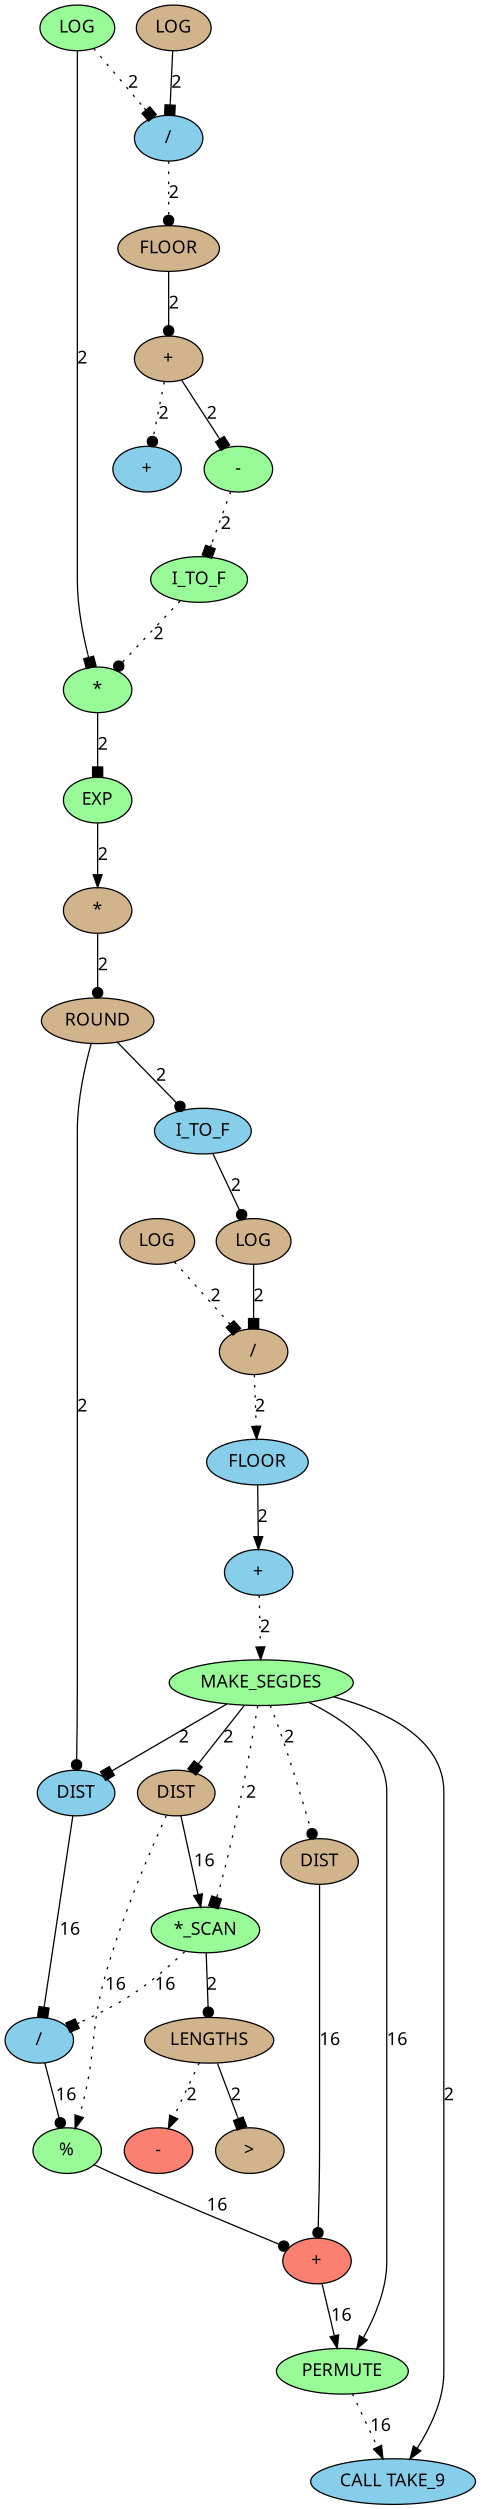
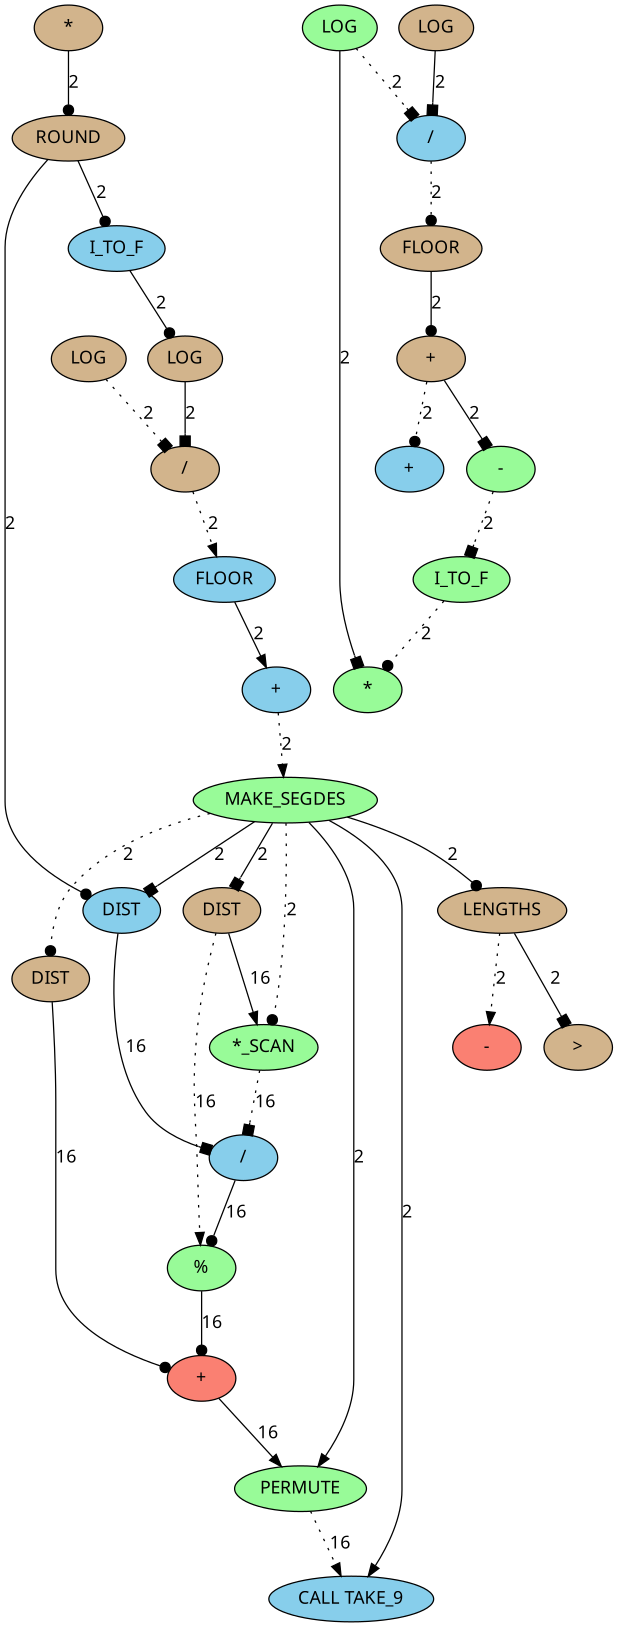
  digraph {
    fontname="Noto Sans"
    node [cost=86 fillcolor=tan fontname="Noto Sans" style=filled]
    edge [arrowhead=dot cost=2 fontname="Noto Sans" style=solid]
    n1 [fillcolor=salmon label="-"]
    n2 [fillcolor=palegreen label=I_TO_F]
    n3 [fillcolor=palegreen label="*"]
-   n4 [cost=6621 fillcolor=palegreen label=EXP]
    n5 [cost=215 fillcolor=palegreen label="*_SCAN"]
    n6 [cost=172 fillcolor=skyblue label="/"]
    n7 [cost=258 fillcolor=palegreen label="%"]
    n8 [cost=1934 label=FLOOR]
    n9 [cost=129 label="+"]
    n10 [cost=0 fillcolor=skyblue label="+"]
    n11 [cost=44 fillcolor=palegreen label="-"]
    n12 [cost=87 fillcolor=salmon label="+"]
    n13 [cost=258 fillcolor=palegreen label=PERMUTE]
    n14 [cost=0 fillcolor=skyblue label="CALL TAKE_9"]
    n15 [cost=85 fillcolor=palegreen label=LOG]
    n16 [fillcolor=skyblue label="/"]
    n17 [cost=603 label=ROUND]
    n18 [cost=44 fillcolor=skyblue label=I_TO_F]
    n19 [cost=44 fillcolor=skyblue label=DIST]
    n20 [label=LOG]
    n21 [cost=85 label="/"]
    n22 [fillcolor=skyblue label=FLOOR]
    n23 [cost=85 label="*"]
    n24 [cost=44 label=DIST]
    n25 [label=LENGTHS]
    n26 [cost=301 label="\>"]
    n27 [fillcolor=skyblue label="+"]
    n28 [cost=129 fillcolor=palegreen label=MAKE_SEGDES]
    n29 [cost=85 label=DIST]
    n30 [label=LOG]
    n31 [cost=2022 label=LOG]
    n2 -> n3 [label=2 style=dotted]
-   n3 -> n4 [arrowhead=box label=2]
-   n4 -> n23 [arrowhead=normal label=2]
    n5 -> n6 [arrowhead=box cost=16 label=16 style=dotted]
    n6 -> n7 [cost=16 label=16]
    n7 -> n12 [cost=16 label=16]
    n8 -> n9 [label=2]
    n9 -> n10 [label=2 style=dotted]
    n9 -> n11 [arrowhead=box label=2]
    n11 -> n2 [arrowhead=box label=2 style=dotted]
    n12 -> n13 [arrowhead=normal cost=16 label=16]
    n13 -> n14 [arrowhead=normal cost=16 label=16 style=dotted]
    n15 -> n3 [arrowhead=box label=2]
    n15 -> n16 [arrowhead=box label=2 style=dotted]
    n16 -> n8 [label=2 style=dotted]
    n17 -> n18 [label=2]
    n17 -> n19 [label=2]
    n18 -> n20 [label=2]
    n19 -> n6 [arrowhead=box cost=16 label=16]
    n20 -> n21 [arrowhead=box label=2]
    n21 -> n22 [arrowhead=normal label=2 style=dotted]
    n22 -> n27 [arrowhead=normal label=2]
    n23 -> n17 [label=2]
    n24 -> n12 [cost=16 label=16]
    n25 -> n1 [arrowhead=normal label=2 style=dotted]
    n25 -> n26 [arrowhead=box label=2]
    n27 -> n28 [arrowhead=normal label=2 style=dotted]
-   n28 -> n5 [arrowhead=box label=2 style=dotted]
-   n28 -> n13 [arrowhead=normal label=16]
+   n28 -> n5 [label=2 style=dotted]
+   n28 -> n13 [arrowhead=normal label=2]
    n28 -> n14 [arrowhead=normal label=2]
    n28 -> n19 [arrowhead=box label=2]
    n28 -> n24 [label=2 style=dotted]
-   n5 -> n25 [label=2]
+   n28 -> n25 [label=2]
    n28 -> n29 [arrowhead=box label=2]
    n29 -> n5 [arrowhead=normal cost=16 label=16]
    n29 -> n7 [arrowhead=normal cost=16 label=16 style=dotted]
    n30 -> n21 [arrowhead=box label=2 style=dotted]
    n31 -> n16 [arrowhead=box label=2]
  }
